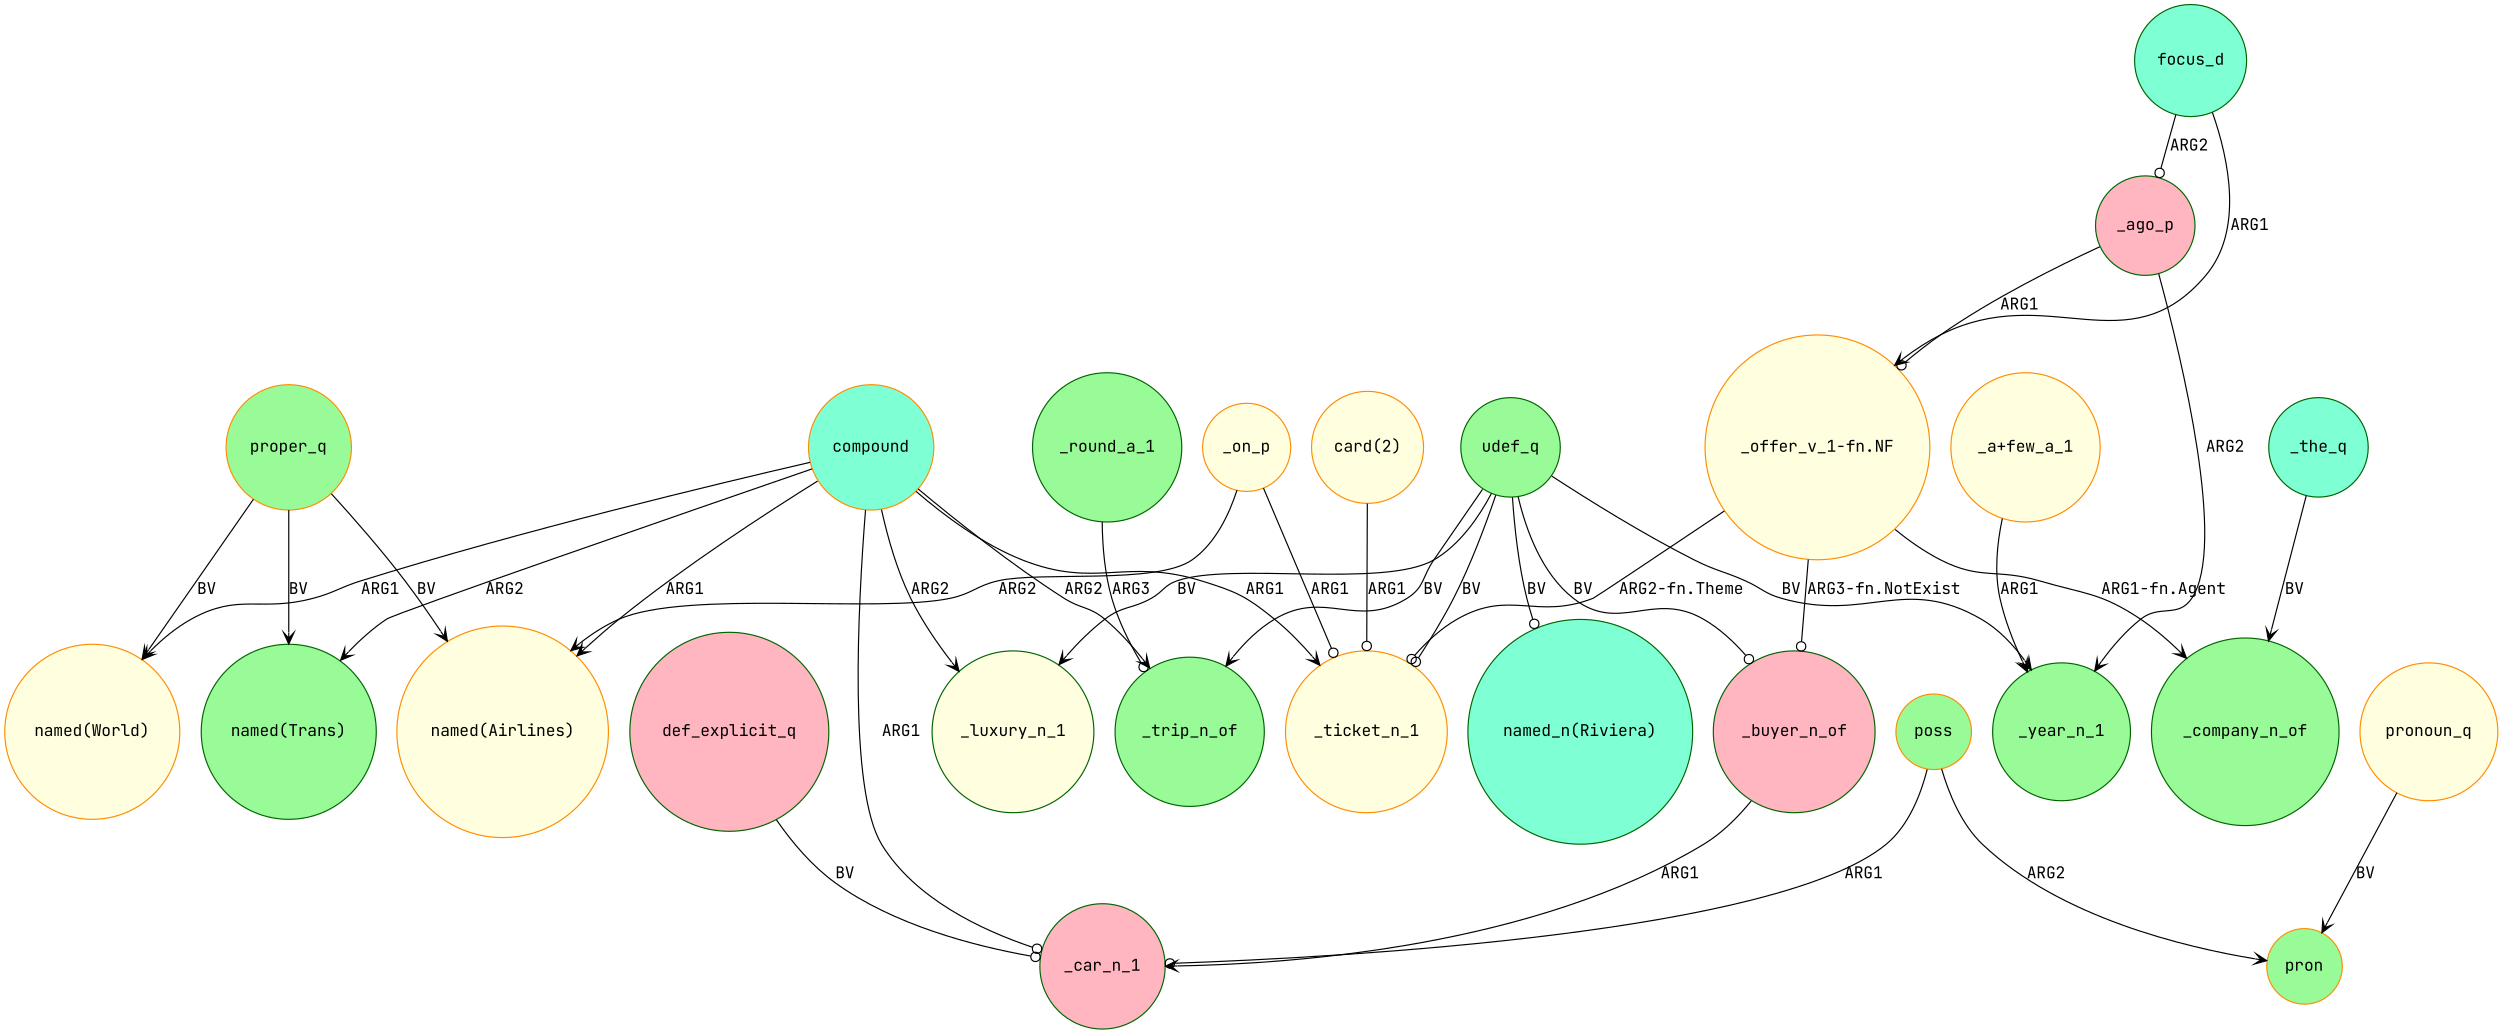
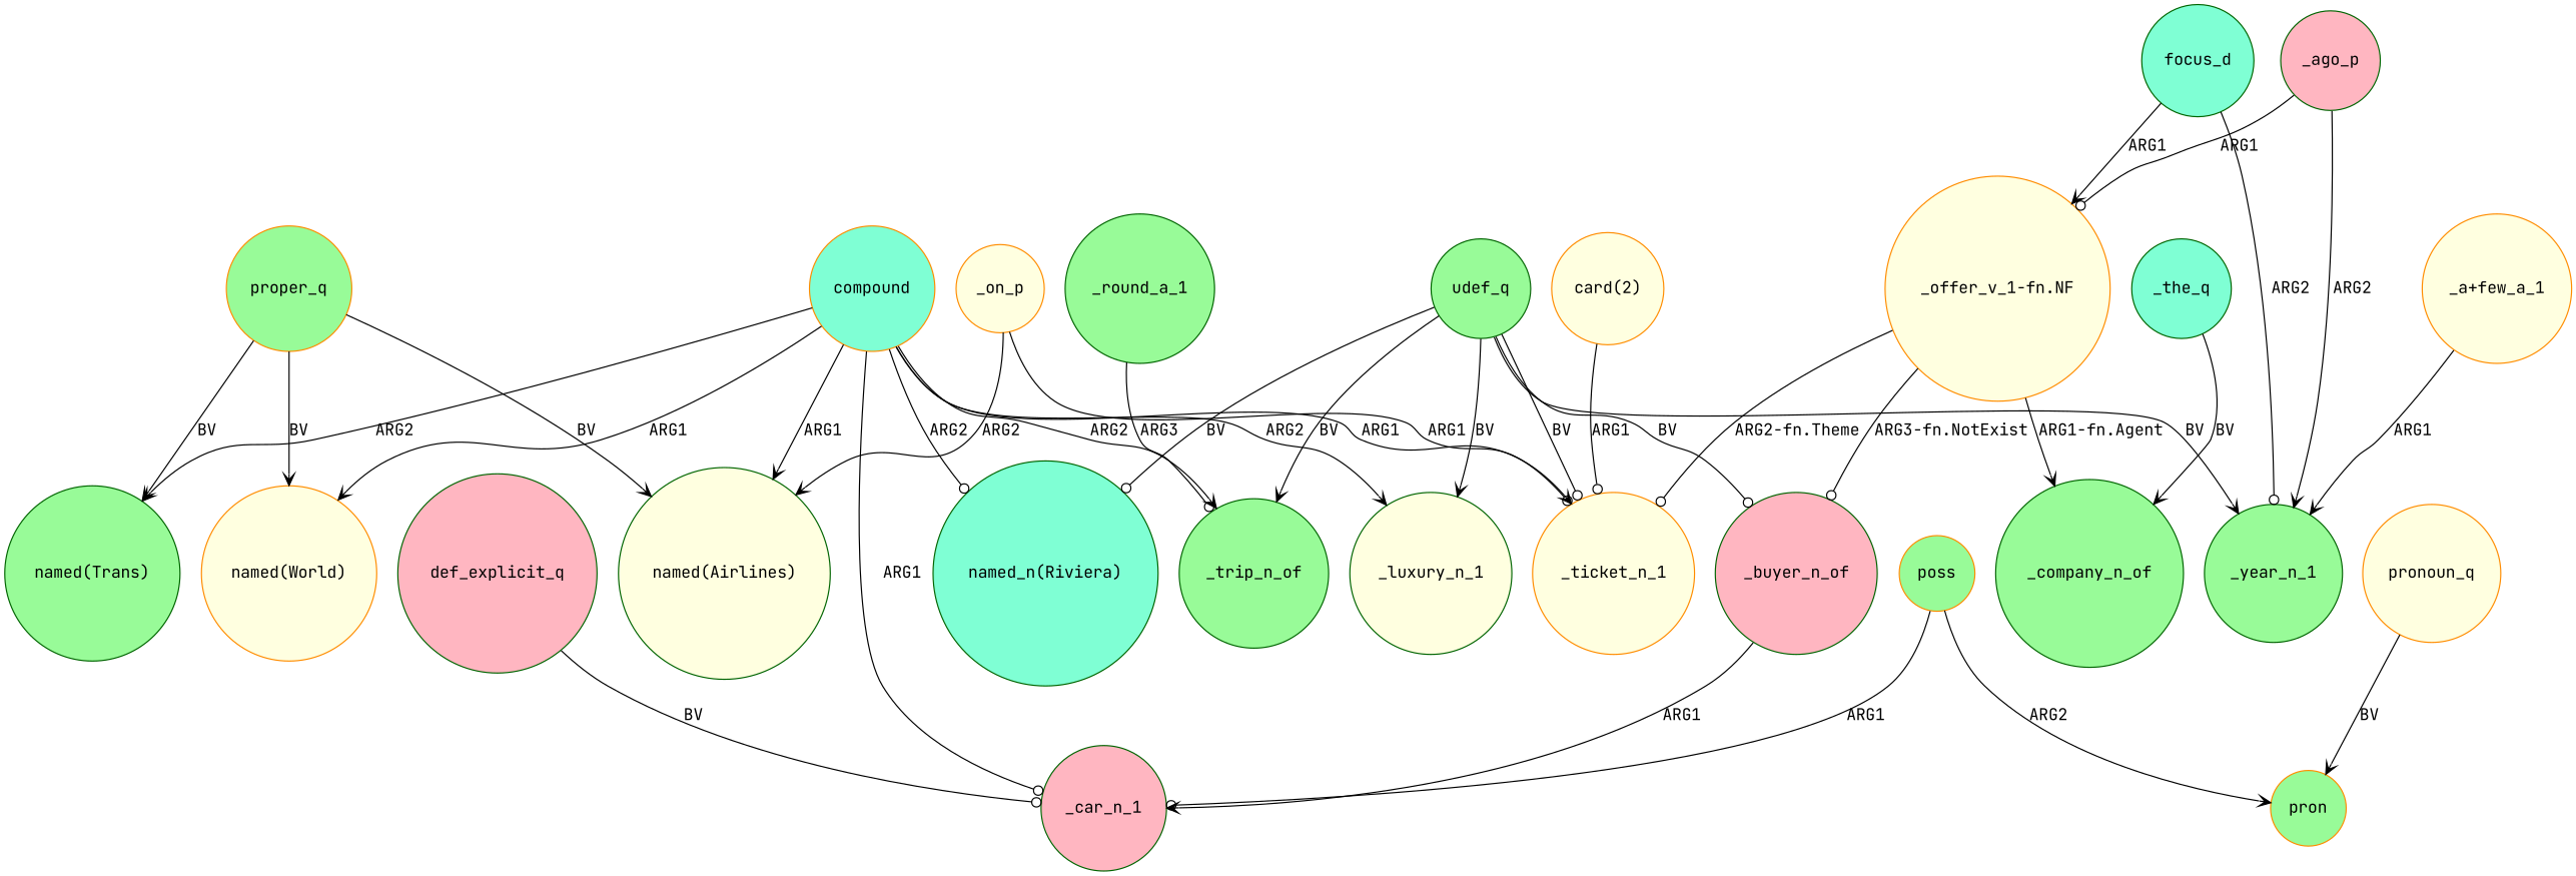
  digraph {
    fontname="JetBrains Mono"
    node [color=darkgreen fillcolor=lightyellow fontname="JetBrains Mono" shape=circle style=filled]
    edge [arrowhead=vee fontname="JetBrains Mono"]
    "_offer_v_1-fn.NF" [color=darkorange]
    _ticket_n_1 [color=darkorange]
    _buyer_n_of [fillcolor=lightpink]
    _company_n_of [fillcolor=palegreen]
    _car_n_1 [fillcolor=lightpink]
    compound [color=darkorange fillcolor=aquamarine]
    "named(Trans)" [fillcolor=palegreen]
-   "named(Airlines)" [color=darkorange]
+   "named(Airlines)"
    _trip_n_of [fillcolor=palegreen]
    "named_n(Riviera)" [fillcolor=aquamarine]
    "named(World)" [color=darkorange]
    _luxury_n_1
    poss [color=darkorange fillcolor=palegreen]
    pron [color=darkorange fillcolor=palegreen]
    udef_q [fillcolor=palegreen]
    _year_n_1 [fillcolor=palegreen]
    "_a+few_a_1" [color=darkorange]
    proper_q [color=darkorange fillcolor=palegreen]
    def_explicit_q [fillcolor=lightpink]
    _the_q [fillcolor=aquamarine]
    _on_p [color=darkorange]
    pronoun_q [color=darkorange]
    _ago_p [fillcolor=lightpink]
    focus_d [fillcolor=aquamarine]
    _round_a_1 [fillcolor=palegreen]
    "card(2)" [color=darkorange]
    "_offer_v_1-fn.NF" -> _ticket_n_1 [arrowhead=odot label="ARG2-fn.Theme"]
    "_offer_v_1-fn.NF" -> _buyer_n_of [arrowhead=odot label="ARG3-fn.NotExist"]
    "_offer_v_1-fn.NF" -> _company_n_of [label="ARG1-fn.Agent"]
    _buyer_n_of -> _car_n_1 [label=ARG1]
    compound -> _ticket_n_1 [label=ARG1]
    compound -> _car_n_1 [arrowhead=odot label=ARG1]
    compound -> "named(Trans)" [label=ARG2]
    compound -> "named(Airlines)" [label=ARG1]
    compound -> _trip_n_of [label=ARG2]
+   compound -> "named_n(Riviera)" [arrowhead=odot label=ARG2]
    compound -> "named(World)" [label=ARG1]
    compound -> _luxury_n_1 [label=ARG2]
    poss -> _car_n_1 [arrowhead=odot label=ARG1]
    poss -> pron [label=ARG2]
    udef_q -> _ticket_n_1 [arrowhead=odot label=BV]
    udef_q -> _buyer_n_of [arrowhead=odot label=BV]
    udef_q -> _trip_n_of [label=BV]
    udef_q -> "named_n(Riviera)" [arrowhead=odot label=BV]
    udef_q -> _luxury_n_1 [label=BV]
    udef_q -> _year_n_1 [label=BV]
    "_a+few_a_1" -> _year_n_1 [label=ARG1]
    proper_q -> "named(Trans)" [label=BV]
    proper_q -> "named(Airlines)" [label=BV]
    proper_q -> "named(World)" [label=BV]
    def_explicit_q -> _car_n_1 [arrowhead=odot label=BV]
    _the_q -> _company_n_of [label=BV]
    _on_p -> _ticket_n_1 [arrowhead=odot label=ARG1]
    _on_p -> "named(Airlines)" [label=ARG2]
    pronoun_q -> pron [label=BV]
    _ago_p -> "_offer_v_1-fn.NF" [arrowhead=odot label=ARG1]
    _ago_p -> _year_n_1 [label=ARG2]
    focus_d -> "_offer_v_1-fn.NF" [label=ARG1]
-   focus_d -> _ago_p [arrowhead=odot label=ARG2]
+   focus_d -> _year_n_1 [arrowhead=odot label=ARG2]
    _round_a_1 -> _trip_n_of [arrowhead=odot label=ARG3]
    "card(2)" -> _ticket_n_1 [arrowhead=odot label=ARG1]
  }
